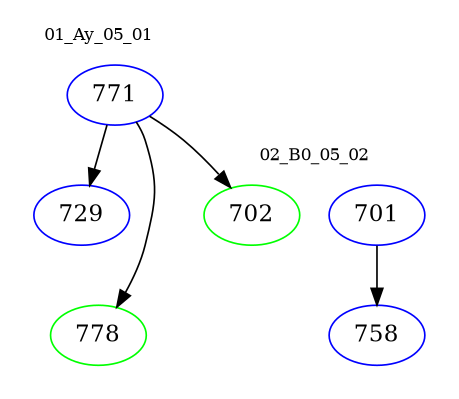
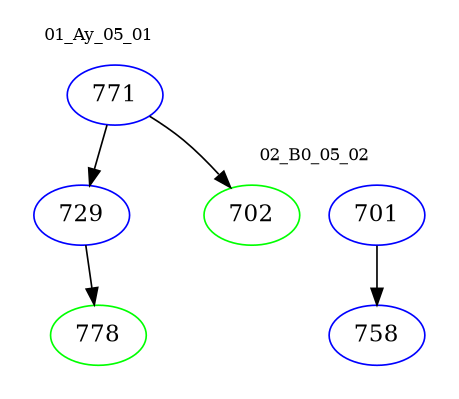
  digraph {
    fontname="DejaVu Serif"
    node [color=blue fontname="DejaVu Serif"]
    edge [color=black fontname="DejaVu Serif"]
    n1 [label=771]
    n2 [label=729]
    n3 [color=green label=778]
    n4 [label=701]
    n5 [color=green label=702]
    n6 [label=758]
    subgraph cluster_1 {
      color=white
      fontsize=10
      label="01_Ay_05_01"
      n1
      n2
      n3
    }
    subgraph cluster_2 {
      color=white
      fontsize=10
      label="02_B0_05_02"
      n4
      n5
      n6
    }
    n1 -> n2
-   n1 -> n3
+   n2 -> n3
    n1 -> n5
    n4 -> n6
  }
